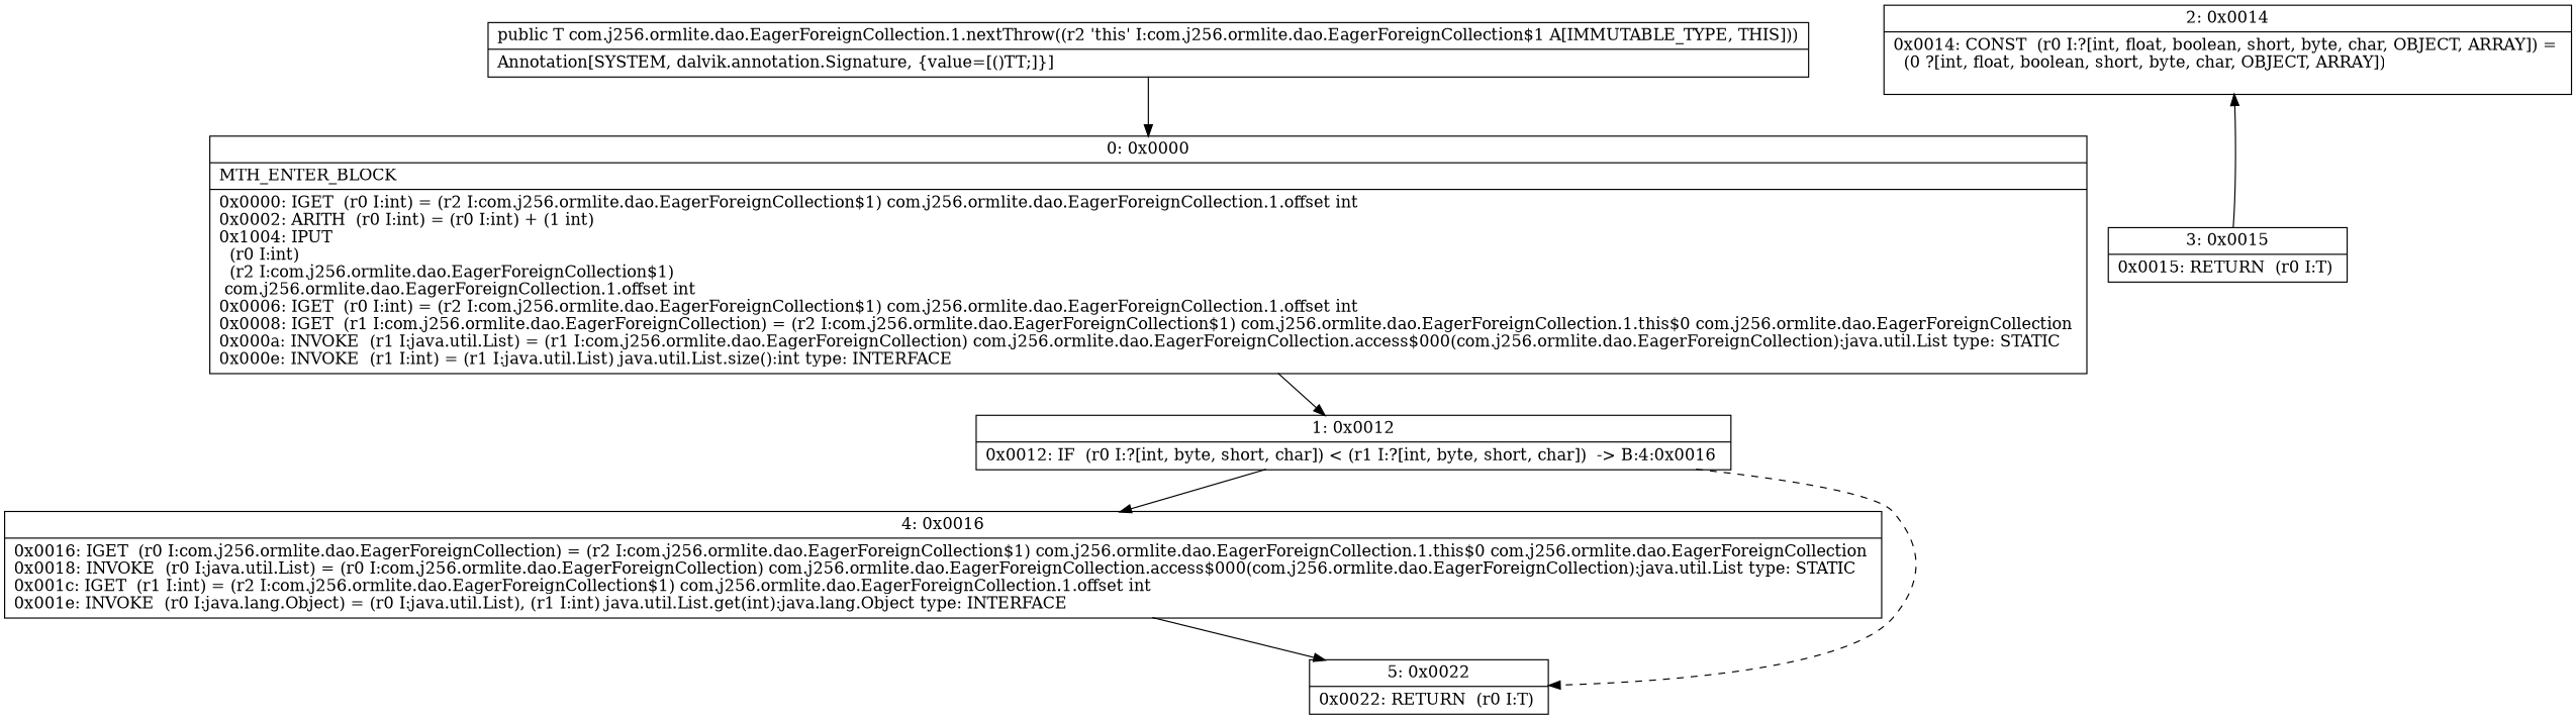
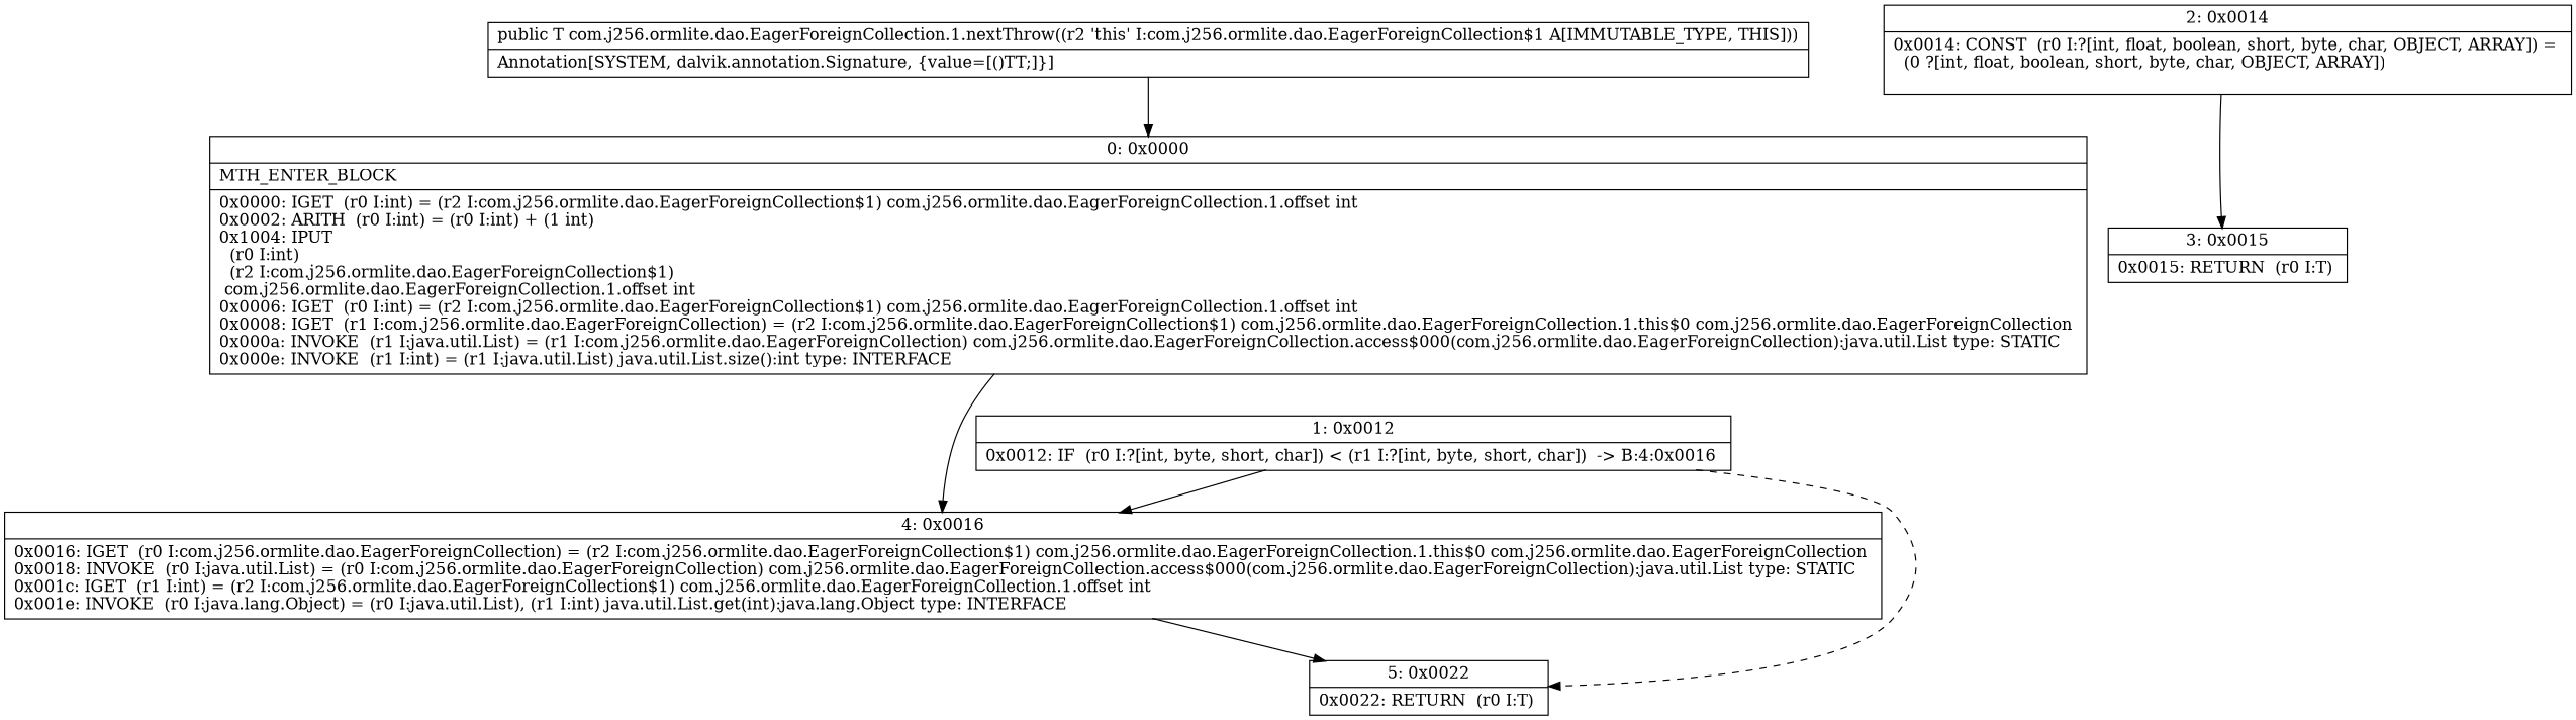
  digraph {
    fontname="DejaVu Serif"
    node [fontname="DejaVu Serif" shape=record]
    edge [fontname="DejaVu Serif"]
    n1 [label="{0\:\ 0x0000|MTH_ENTER_BLOCK\l|0x0000: IGET  (r0 I:int) = (r2 I:com.j256.ormlite.dao.EagerForeignCollection$1) com.j256.ormlite.dao.EagerForeignCollection.1.offset int \l0x0002: ARITH  (r0 I:int) = (r0 I:int) + (1 int) \l0x1004: IPUT  \l  (r0 I:int)\l  (r2 I:com.j256.ormlite.dao.EagerForeignCollection$1)\l com.j256.ormlite.dao.EagerForeignCollection.1.offset int \l0x0006: IGET  (r0 I:int) = (r2 I:com.j256.ormlite.dao.EagerForeignCollection$1) com.j256.ormlite.dao.EagerForeignCollection.1.offset int \l0x0008: IGET  (r1 I:com.j256.ormlite.dao.EagerForeignCollection) = (r2 I:com.j256.ormlite.dao.EagerForeignCollection$1) com.j256.ormlite.dao.EagerForeignCollection.1.this$0 com.j256.ormlite.dao.EagerForeignCollection \l0x000a: INVOKE  (r1 I:java.util.List) = (r1 I:com.j256.ormlite.dao.EagerForeignCollection) com.j256.ormlite.dao.EagerForeignCollection.access$000(com.j256.ormlite.dao.EagerForeignCollection):java.util.List type: STATIC \l0x000e: INVOKE  (r1 I:int) = (r1 I:java.util.List) java.util.List.size():int type: INTERFACE \l}"]
    n2 [label="{1\:\ 0x0012|0x0012: IF  (r0 I:?[int, byte, short, char]) \< (r1 I:?[int, byte, short, char])  \-\> B:4:0x0016 \l}"]
    n3 [label="{4\:\ 0x0016|0x0016: IGET  (r0 I:com.j256.ormlite.dao.EagerForeignCollection) = (r2 I:com.j256.ormlite.dao.EagerForeignCollection$1) com.j256.ormlite.dao.EagerForeignCollection.1.this$0 com.j256.ormlite.dao.EagerForeignCollection \l0x0018: INVOKE  (r0 I:java.util.List) = (r0 I:com.j256.ormlite.dao.EagerForeignCollection) com.j256.ormlite.dao.EagerForeignCollection.access$000(com.j256.ormlite.dao.EagerForeignCollection):java.util.List type: STATIC \l0x001c: IGET  (r1 I:int) = (r2 I:com.j256.ormlite.dao.EagerForeignCollection$1) com.j256.ormlite.dao.EagerForeignCollection.1.offset int \l0x001e: INVOKE  (r0 I:java.lang.Object) = (r0 I:java.util.List), (r1 I:int) java.util.List.get(int):java.lang.Object type: INTERFACE \l}"]
    n4 [label="{5\:\ 0x0022|0x0022: RETURN  (r0 I:T) \l}"]
    n5 [label="{2\:\ 0x0014|0x0014: CONST  (r0 I:?[int, float, boolean, short, byte, char, OBJECT, ARRAY]) = \l  (0 ?[int, float, boolean, short, byte, char, OBJECT, ARRAY])\l \l}"]
    n6 [label="{3\:\ 0x0015|0x0015: RETURN  (r0 I:T) \l}"]
    n7 [label="{public T com.j256.ormlite.dao.EagerForeignCollection.1.nextThrow((r2 'this' I:com.j256.ormlite.dao.EagerForeignCollection$1 A[IMMUTABLE_TYPE, THIS]))  | Annotation[SYSTEM, dalvik.annotation.Signature, \{value=[()TT;]\}]\l}"]
-   n1 -> n2
+   n1 -> n3
    n2 -> n3
    n2 -> n4 [style=dashed]
    n3 -> n4
-   n6 -> n5
+   n5 -> n6
    n7 -> n1
  }
